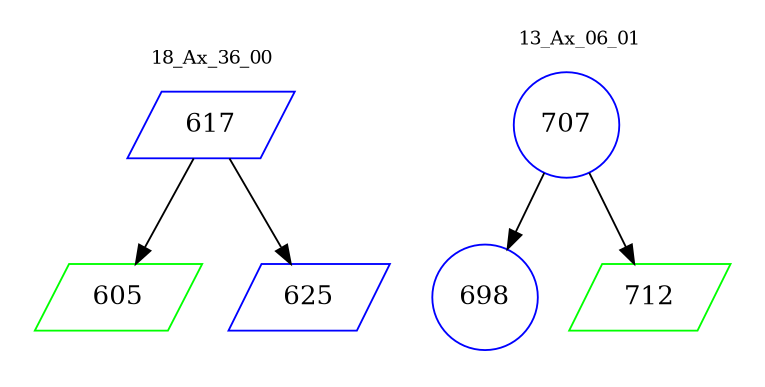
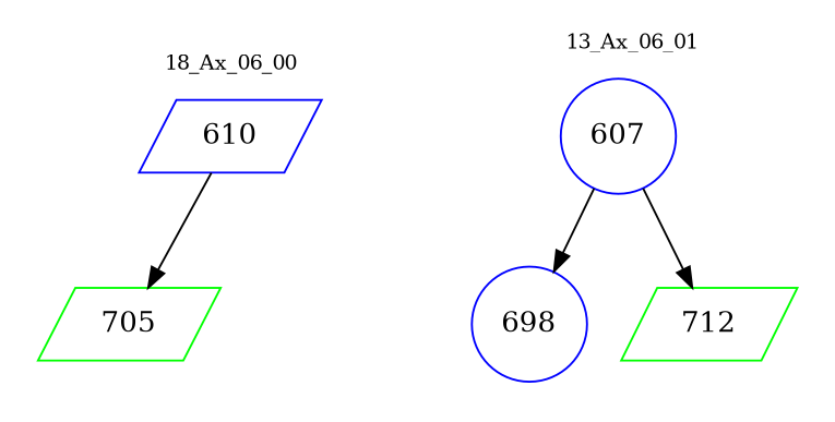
  digraph {
    node [color=blue shape=parallelogram]
    edge [color=black]
-   n1 [label=617]
-   n2 [color=green label=605]
-   n3 [label=625]
-   n4 [label=707 shape=circle]
+   n1 [label=610]
+   n2 [color=green label=705]
+   n4 [label=607 shape=circle]
    n5 [label=698 shape=circle]
    n6 [color=green label=712]
    subgraph cluster_1 {
      color=white
      fontsize=10
-     label="18_Ax_36_00"
+     label="18_Ax_06_00"
      n1
      n2
-     n3
    }
    subgraph cluster_2 {
      color=white
      fontsize=10
      label="13_Ax_06_01"
      n4
      n5
      n6
    }
    n1 -> n2
-   n1 -> n3
    n4 -> n5
    n4 -> n6
  }
